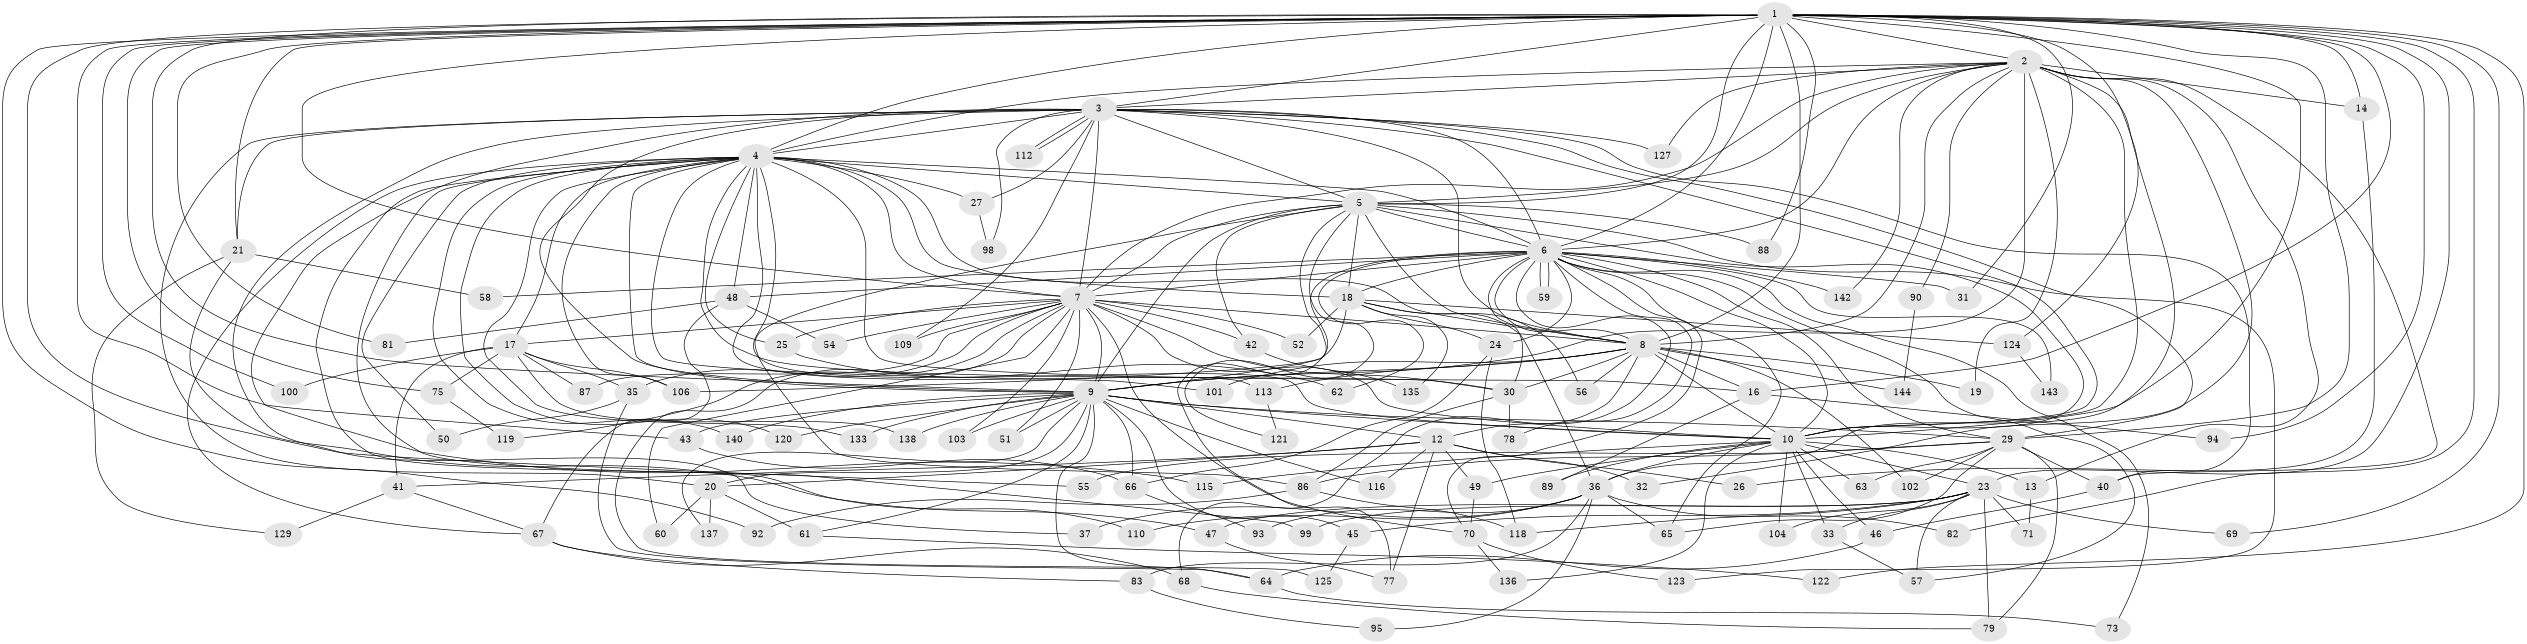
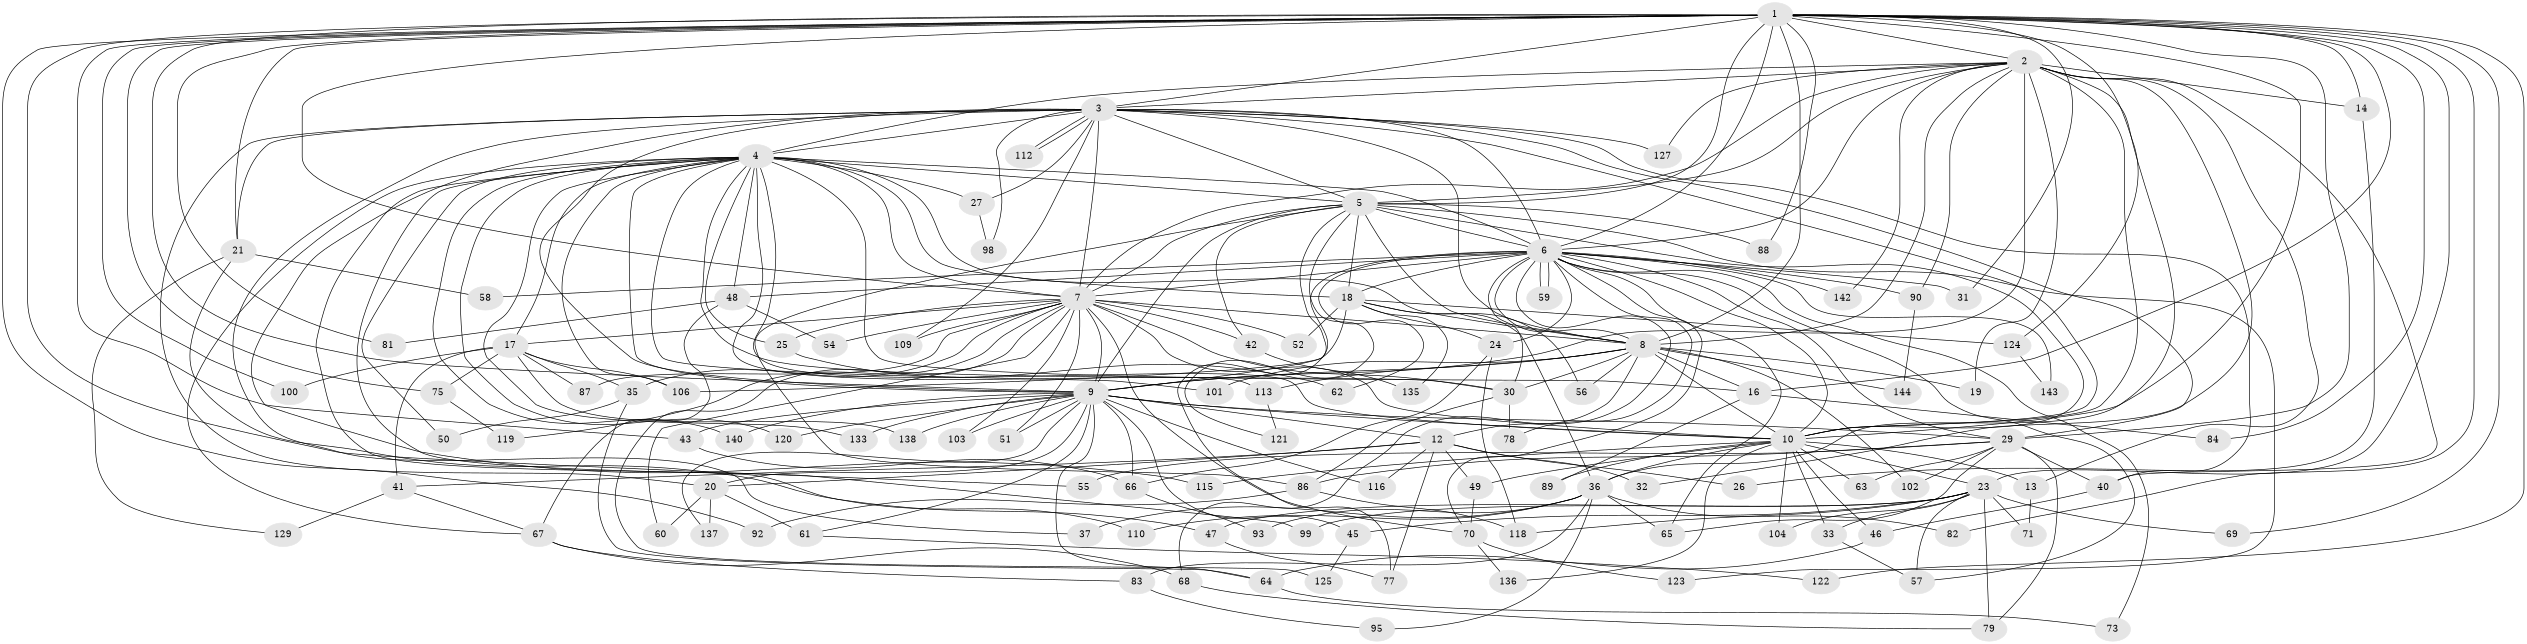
  graph {
    node [color=gray90 style=filled]
    1 [super="+131"]
    2 [super="+53"]
    3 [super="+128"]
    4 [super="+15"]
    5 [super="+139"]
    6 [super="+34"]
    7 [super="+38"]
    8 [super="+11"]
    9 [super="+141"]
    10 [super="+22"]
    14
    16 [super="+94"]
    21
    23 [super="+126"]
    29 [super="+44"]
    31
    43
    55
    69
    75
    81
    82
-   84 [label=94]
+   84
    88
    92
    100
    122
    124
    13 [super="+28"]
    19
    32
    36 [super="+132"]
    40 [super="+107"]
    90
    127
    142
    20 [super="+39"]
    27 [super="+91"]
    37
    98
    109
    112
    115
    17 [super="+74"]
    18 [super="+134"]
    25
    30 [super="+85"]
    48
    50
    67 [super="+97"]
    99
    101
    106 [super="+130"]
    110
    113
    120
    133
    140
    42
    77
    86 [super="+111"]
    121
    123
    12 [super="+117"]
    24
    57 [super="+96"]
    58
    59
    62
    65 [super="+108"]
    70
    73
    78
    143
    35
    51
    52
    54
    60
    87
    103
    119
    125
    56
    68
    102
    144
    45
    61
    64 [super="+72"]
    66 [super="+76"]
    116
    137
    138
    33
    46
    49 [super="+105"]
    63
    89
    104
    136
    26
    47
    129
    71
    79 [super="+80"]
    118
    83
    93
    95
    41
    135
    1 -- 2
    1 -- 3
-   1 -- 4
    1 -- 5 [weight=2]
    1 -- 6
    1 -- 7
    1 -- 8
    1 -- 9
    1 -- 10
    1 -- 14
    1 -- 16
    1 -- 21
    1 -- 23
    1 -- 29
    1 -- 31
    1 -- 43
    1 -- 55
    1 -- 69
    1 -- 75
    1 -- 81
    1 -- 82
    1 -- 84
    1 -- 88
    1 -- 92
    1 -- 100
    1 -- 122
    1 -- 124
    2 -- 3
    2 -- 4
    2 -- 5
    2 -- 6
    2 -- 7
    2 -- 8
    2 -- 9 [weight=2]
    2 -- 10 [weight=2]
    2 -- 14
    2 -- 13
    2 -- 19
    2 -- 32
    2 -- 36
    2 -- 40 [weight=2]
    2 -- 90
    2 -- 127
    2 -- 142
    3 -- 4
    3 -- 5
    3 -- 6 [weight=2]
    3 -- 7
    3 -- 8
    3 -- 9
    3 -- 10
    3 -- 21
    3 -- 29
    3 -- 40
    3 -- 127
    3 -- 20
    3 -- 27
    3 -- 37
    3 -- 98
    3 -- 109
    3 -- 112
    3 -- 112
    3 -- 115
    4 -- 5
    4 -- 6
    4 -- 7
    4 -- 8
    4 -- 9
    4 -- 10 [weight=2]
    4 -- 16
    4 -- 27 [weight=2]
    4 -- 17 [weight=2]
    4 -- 18 [weight=2]
    4 -- 25
    4 -- 30
    4 -- 48
    4 -- 50
    4 -- 67
    4 -- 99
    4 -- 101
    4 -- 106
    4 -- 110
    4 -- 113
    4 -- 120
    4 -- 133
    4 -- 140
    5 -- 6
    5 -- 7
    5 -- 8 [weight=2]
    5 -- 9
    5 -- 10
    5 -- 88
    5 -- 18
    5 -- 42
    5 -- 77
    5 -- 86
    5 -- 121
    5 -- 123
    6 -- 7
    6 -- 8
    6 -- 9
    6 -- 10
    6 -- 29
    6 -- 31
+   6 -- 90
    6 -- 142
    6 -- 18
    6 -- 30
    6 -- 48
    6 -- 12
    6 -- 24
    6 -- 57
    6 -- 58
    6 -- 59
    6 -- 59
    6 -- 62
    6 -- 65
    6 -- 70
    6 -- 73
    6 -- 78
    6 -- 143
    7 -- 8
    7 -- 9
    7 -- 10
    7 -- 109
    7 -- 17
    7 -- 25
    7 -- 30
    7 -- 42
    7 -- 70
    7 -- 35
    7 -- 51
    7 -- 52
    7 -- 54
    7 -- 60
    7 -- 87
    7 -- 103
    7 -- 119
    7 -- 125
    8 -- 9
    8 -- 10
    8 -- 16
    8 -- 19
    8 -- 30
    8 -- 101
    8 -- 113
    8 -- 56
    8 -- 68
    8 -- 102
    8 -- 144
    9 -- 10
    9 -- 29
    9 -- 43
    9 -- 20
    9 -- 120
    9 -- 133
    9 -- 140
    9 -- 12
    9 -- 51
    9 -- 103
    9 -- 45
    9 -- 61
    9 -- 64
    9 -- 66
    9 -- 116
    9 -- 137
    9 -- 138
    10 -- 23
    10 -- 13
    10 -- 36
    10 -- 115
    10 -- 33
    10 -- 46
    10 -- 49
    10 -- 63
    10 -- 89
    10 -- 104
    10 -- 136
    14 -- 26
    16 -- 84
    16 -- 89
    21 -- 58
    21 -- 47
    21 -- 129
    23 -- 69
    23 -- 99
    23 -- 57
    23 -- 45
    23 -- 33
    23 -- 104
    23 -- 47
    23 -- 71
    23 -- 79
    23 -- 118
    29 -- 55
    29 -- 40
    29 -- 86
    29 -- 65
    29 -- 102
    29 -- 63
    29 -- 79
    43 -- 66
    75 -- 119
    124 -- 143
    13 -- 71
    36 -- 82
    36 -- 37
    36 -- 110
    36 -- 65
    36 -- 83
    36 -- 93
    36 -- 95
    40 -- 46
    90 -- 144
    20 -- 60
    20 -- 61
    20 -- 137
    27 -- 98
    17 -- 75
    17 -- 100
    17 -- 106
    17 -- 35
    17 -- 87
    17 -- 138
    17 -- 41
    18 -- 124
    18 -- 36
    18 -- 106
    18 -- 24
    18 -- 52
    18 -- 56
    18 -- 135
    25 -- 62
    30 -- 86
    30 -- 78
    48 -- 81
    48 -- 67
    48 -- 54
    67 -- 68
    67 -- 83
    113 -- 121
    42 -- 135
    86 -- 92
    86 -- 118
    12 -- 32
    12 -- 20
    12 -- 77
    12 -- 116
    12 -- 49
    12 -- 26
    12 -- 41
    24 -- 66
    24 -- 118
    70 -- 123
    70 -- 136
    35 -- 50
    35 -- 64
    68 -- 79
    45 -- 125
    61 -- 122
    64 -- 73
    66 -- 93
    33 -- 57
    46 -- 64
    49 -- 70
    47 -- 77
    83 -- 95
    41 -- 67
    41 -- 129
  }
